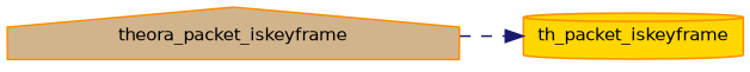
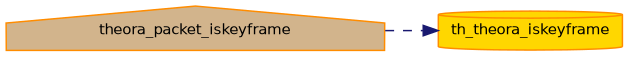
  digraph {
    rankdir=LR
    node [color=darkorange fontname=Helvetica fontsize=10 style=filled]
    n1 [fillcolor=tan fontcolor=black height=0.2 label=theora_packet_iskeyframe shape=house width=0.4]
-   n2 [fillcolor=gold height=0.2 label=th_packet_iskeyframe shape=cylinder width=0.4]
+   n2 [fillcolor=gold height=0.2 label=th_theora_iskeyframe shape=cylinder width=0.4]
    n1 -> n2 [color=midnightblue fontname=Helvetica fontsize=10 labelfontname=Helvetica labelfontsize=10 style=dashed]
  }
